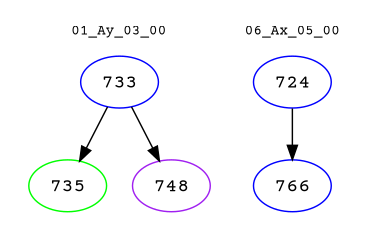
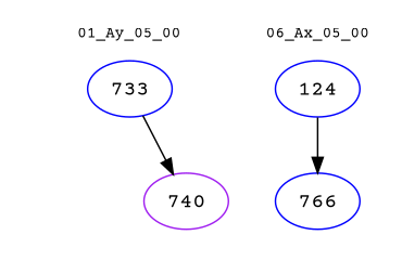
  digraph {
    fontname="Courier Prime"
    node [color=blue fontname="Courier Prime"]
    edge [color=black fontname="Courier Prime"]
    n1 [label=733]
-   n2 [color=green label=735]
-   n3 [color=purple label=748]
-   n4 [label=724]
+   n3 [color=purple label=740]
+   n4 [label=124]
    n5 [label=766]
    subgraph cluster_1 {
      color=white
      fontsize=10
-     label="01_Ay_03_00"
+     label="01_Ay_05_00"
      n1
-     n2
      n3
    }
    subgraph cluster_2 {
      color=white
      fontsize=10
      label="06_Ax_05_00"
      n4
      n5
    }
-   n1 -> n2
    n1 -> n3
    n4 -> n5
  }
